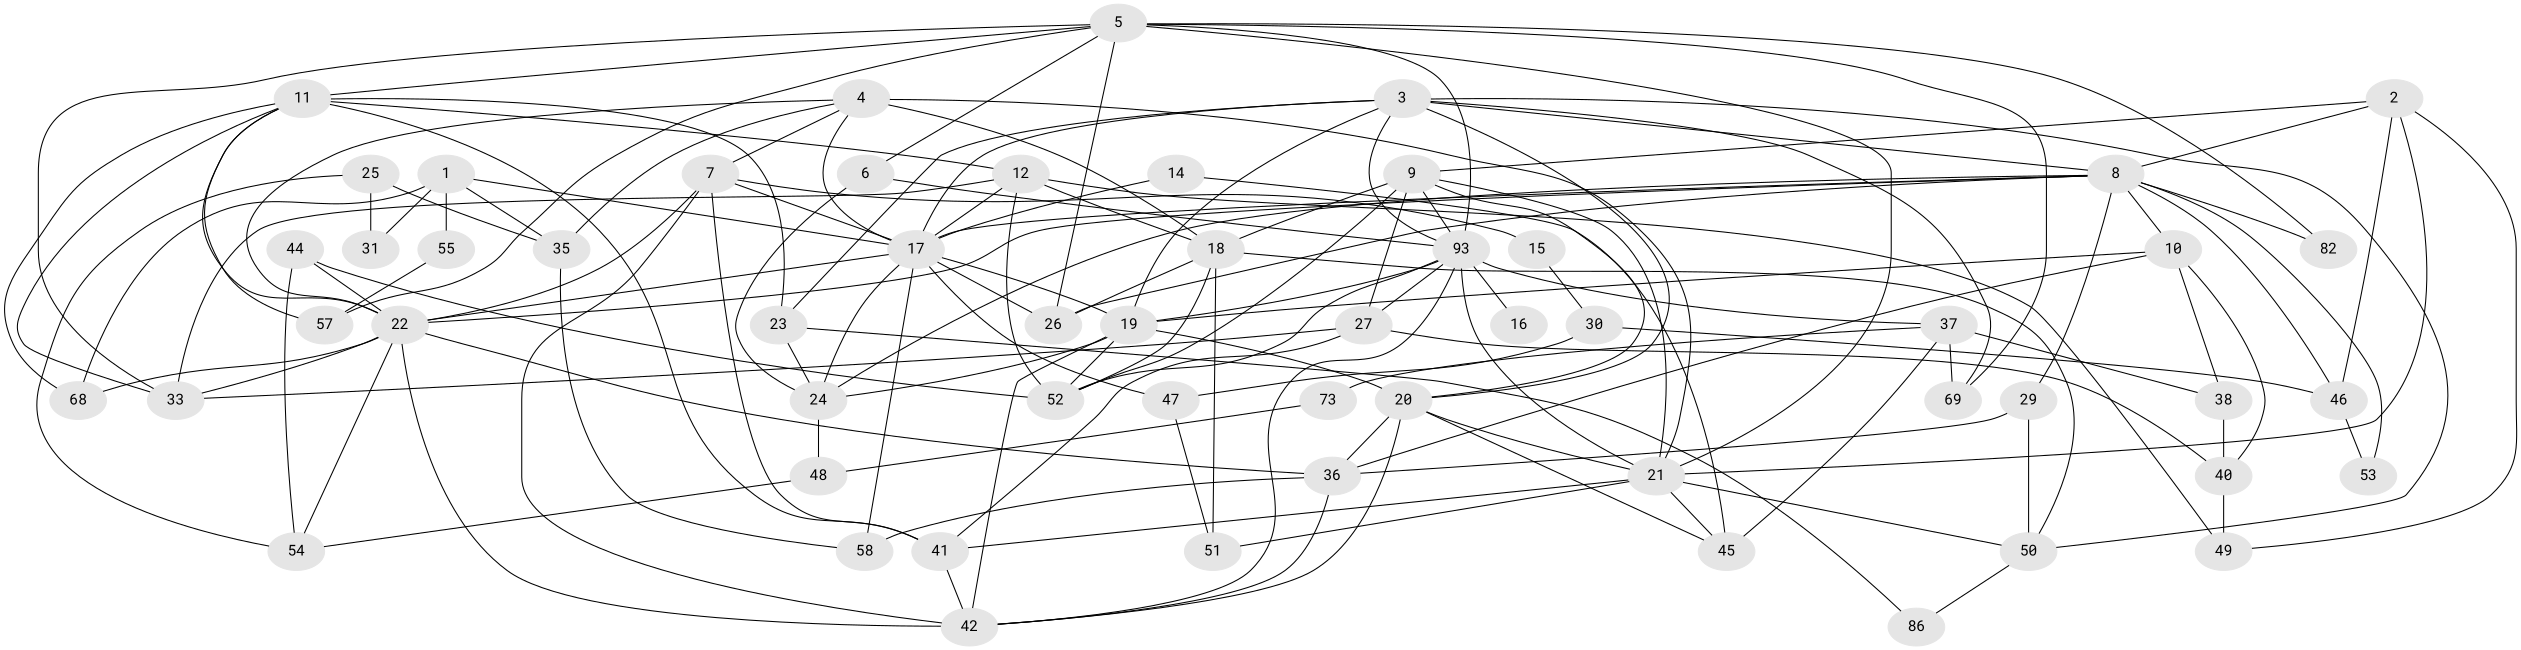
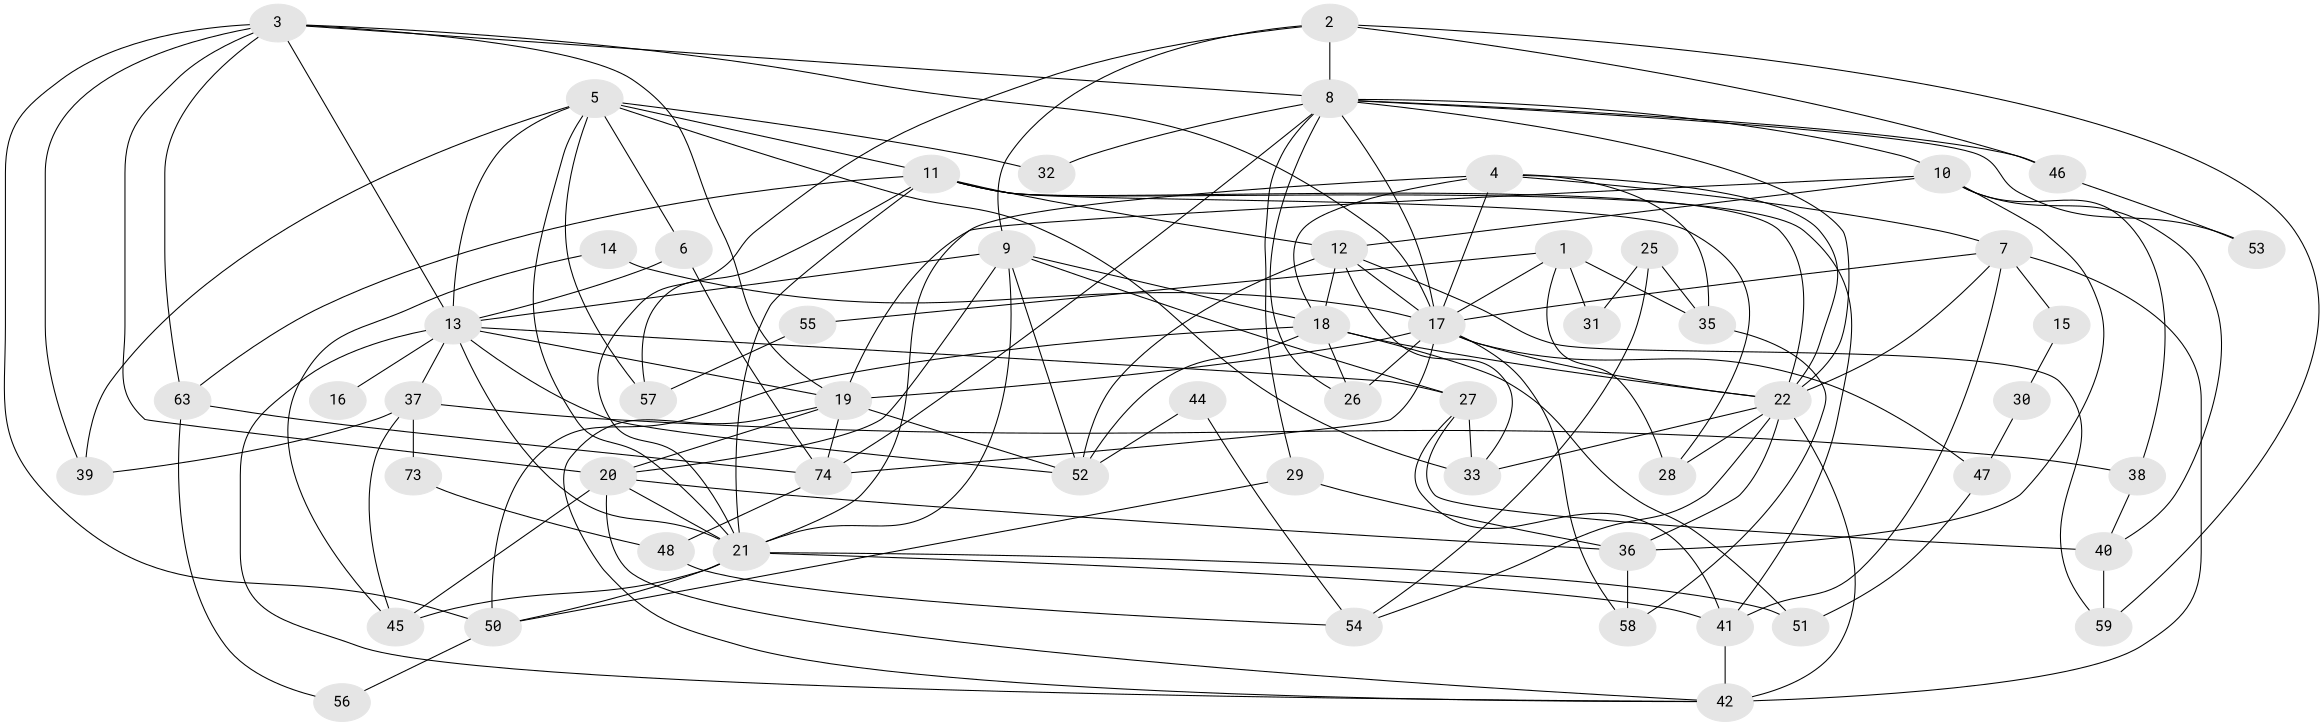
  graph {
    fontname="Roboto Mono"
    node [color=gray90 fontname="Roboto Mono" style=filled]
    edge [fontname="Roboto Mono" weight=1.0]
    1
    17
-   28 [label=68]
+   28
    31
    35
    55
    19
    22
    26
-   24
+   24 [label=74]
    47
    58
    57
    2
    8
    9
    21
    46
-   49
-   32 [label=82]
+   49 [label=59]
+   32
    10
    29
    53
-   13 [label=93]
+   13
    20
    18
    27
    52
    50
    41
    45
    51
    3
-   23
-   39 [label=69]
+   23 [label=63]
+   39
    42
    16
    37
    36
-   56 [label=86]
+   56
    4
    7
    15
    33
    54
    5
    6
    11
    12
    48
    30
    38
    40
    n54 [label=73]
    14
    25
    44
    1 -- 17
    1 -- 28 [weight=2.0]
    1 -- 31
    1 -- 35 [weight=3.0]
    1 -- 55
    17 -- 19
    17 -- 22
    17 -- 26
    17 -- 24 [weight=2.0]
    17 -- 47
    17 -- 58
    35 -- 58
    55 -- 57
    19 -- 24 [weight=2.0]
    19 -- 20
    19 -- 52
    19 -- 42
    22 -- 28 [weight=2.0]
    22 -- 42
    22 -- 36
    22 -- 33
    22 -- 54
    24 -- 48
    47 -- 51
    2 -- 8
    2 -- 9
    2 -- 21
    2 -- 46
    2 -- 49
    8 -- 17 [weight=2.0]
    8 -- 22
    8 -- 26
    8 -- 24
    8 -- 46
    8 -- 32 [weight=2.0]
    8 -- 10
    8 -- 29
    8 -- 53
    9 -- 21
    9 -- 13
    9 -- 20
    9 -- 18 [weight=2.0]
    9 -- 27 [weight=2.0]
    9 -- 52
    21 -- 50
    21 -- 41
    21 -- 45
    21 -- 51
    46 -- 53
    10 -- 19
    10 -- 36
+   10 -- 12 [weight=2.0]
    10 -- 38
    10 -- 40
    29 -- 50
    29 -- 36
    13 -- 19
    13 -- 21 [weight=2.0]
    13 -- 27
    13 -- 52
    13 -- 42
    13 -- 16 [weight=2.0]
    13 -- 37
    20 -- 21
    20 -- 45
    20 -- 42
    20 -- 36
-   44 -- 22 [weight=2.0]
+   18 -- 22 [weight=2.0]
    18 -- 26
    18 -- 52
    18 -- 50
    18 -- 51
    27 -- 41
    27 -- 33
    27 -- 40
    50 -- 56
    41 -- 42
    3 -- 17
    3 -- 19
    3 -- 8
    3 -- 13
    3 -- 20
    3 -- 50
    3 -- 23
    3 -- 39
    23 -- 24 [weight=3.0]
    23 -- 56
    37 -- 45
    37 -- 39
    37 -- 38
    37 -- n54
    36 -- 58
-   36 -- 42
    4 -- 17
    4 -- 35
    4 -- 22
    4 -- 21
    4 -- 18 [weight=3.0]
    4 -- 7
    7 -- 17
    7 -- 22
    7 -- 41
    7 -- 42 [weight=2.0]
    7 -- 15
    15 -- 30
-   5 -- 26
    5 -- 57
    5 -- 21
    5 -- 32
    5 -- 13 [weight=2.0]
    5 -- 39
    5 -- 33 [weight=2.0]
    5 -- 6
    5 -- 11
    6 -- 24
    6 -- 13 [weight=2.0]
    11 -- 28
    11 -- 22
    11 -- 57
    11 -- 41
    11 -- 23
-   11 -- 33
+   11 -- 21
    11 -- 12
    12 -- 17
    12 -- 49
    12 -- 18
    12 -- 52
    12 -- 33
    48 -- 54
    30 -- 47
-   30 -- 46
    38 -- 40
    40 -- 49
    n54 -- 48
    14 -- 17
    14 -- 45
    25 -- 31
    25 -- 35
    25 -- 54
    44 -- 52
    44 -- 54
  }
